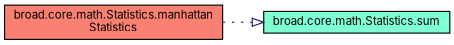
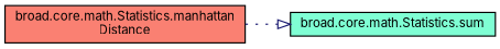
  digraph {
    rankdir=LR
    fontname=Inter
    node [color=black fontname=Inter fontsize=10 shape=record style=filled]
-   n1 [fillcolor=salmon fontcolor=black height=0.2 label="broad.core.math.Statistics.manhattan\lStatistics" width=0.4]
+   n1 [fillcolor=salmon fontcolor=black height=0.2 label="broad.core.math.Statistics.manhattan\lDistance" width=0.4]
    n2 [fillcolor=aquamarine height=0.2 label="broad.core.math.Statistics.sum" width=0.4]
    n1 -> n2 [color=midnightblue fontname=Inter fontsize=10 labelfontname=Helvetica labelfontsize=10 style=dotted arrowhead=onormal]
  }
